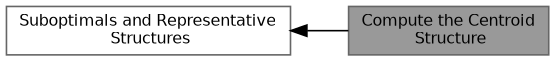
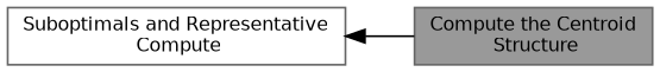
  digraph {
    rankdir=LR
    node [fontname=Helvetica fontsize=10 shape=box style=filled]
    n1 [color=gray40 fillcolor=grey60 fontcolor=black height=0.2 label="Compute the Centroid\l Structure" width=0.4]
-   n2 [color=grey40 fillcolor=white height=0.2 label="Suboptimals and Representative\l Structures" width=0.4]
+   n2 [color=grey40 fillcolor=white height=0.2 label="Suboptimals and Representative\l Compute" width=0.4]
    n2 -> n1 [dir=back fontname=Helvetica fontsize=10 labelfontname=Helvetica labelfontsize=10 shape=plaintext style=solid]
  }
